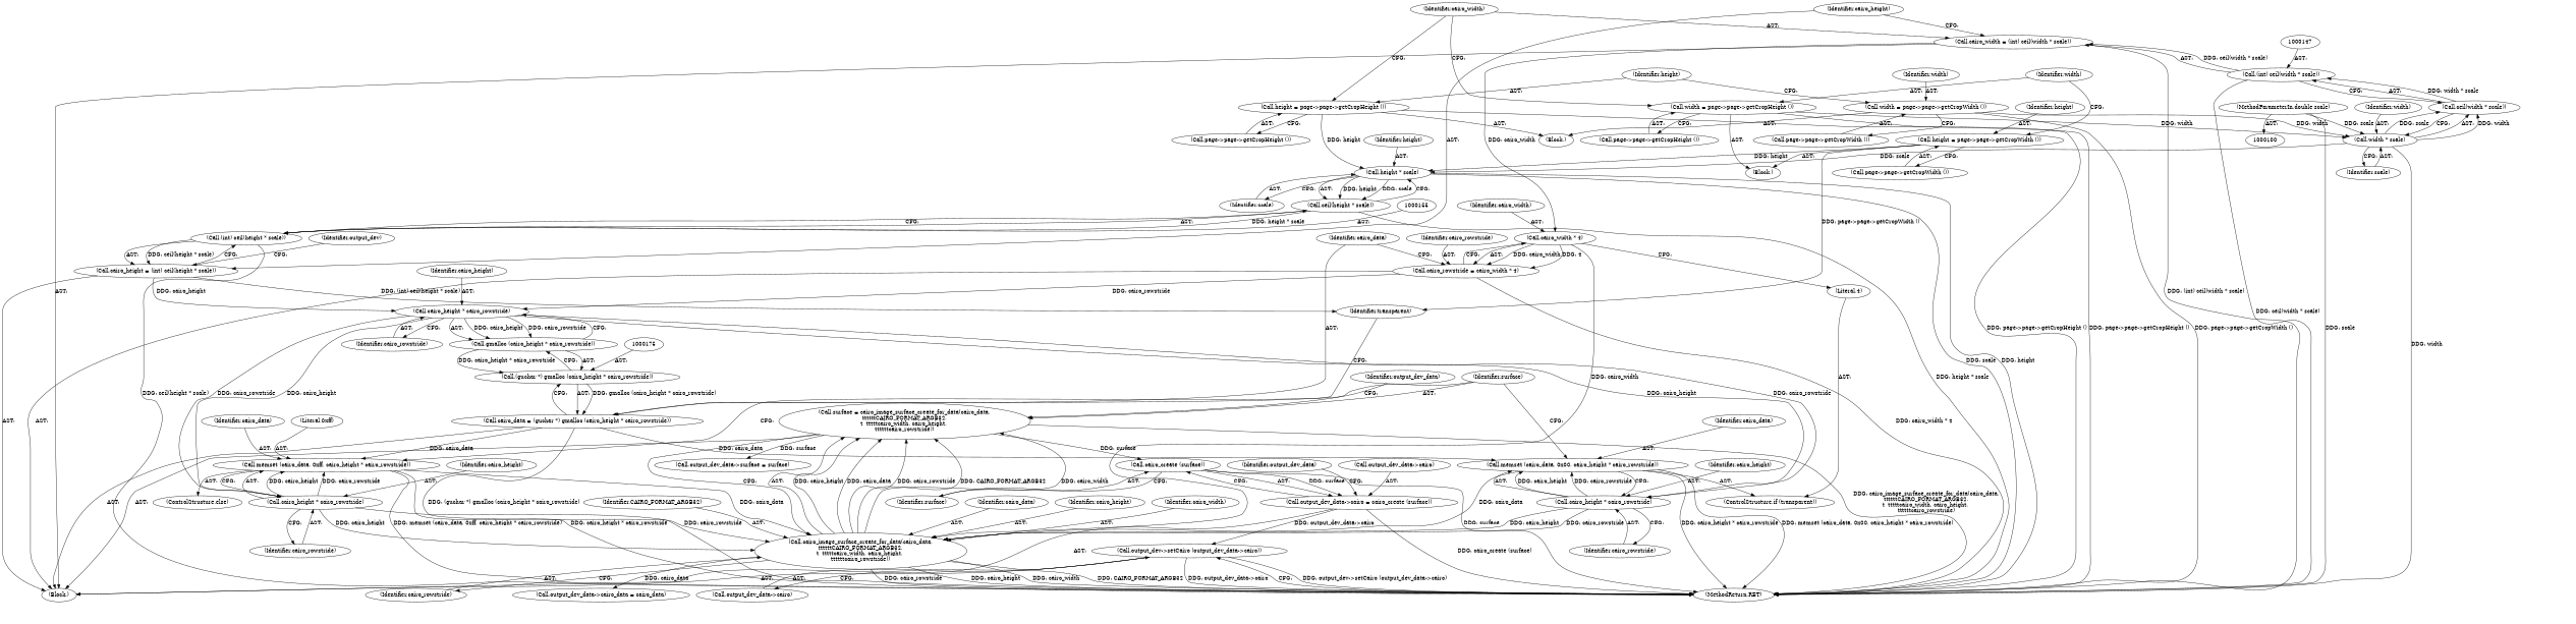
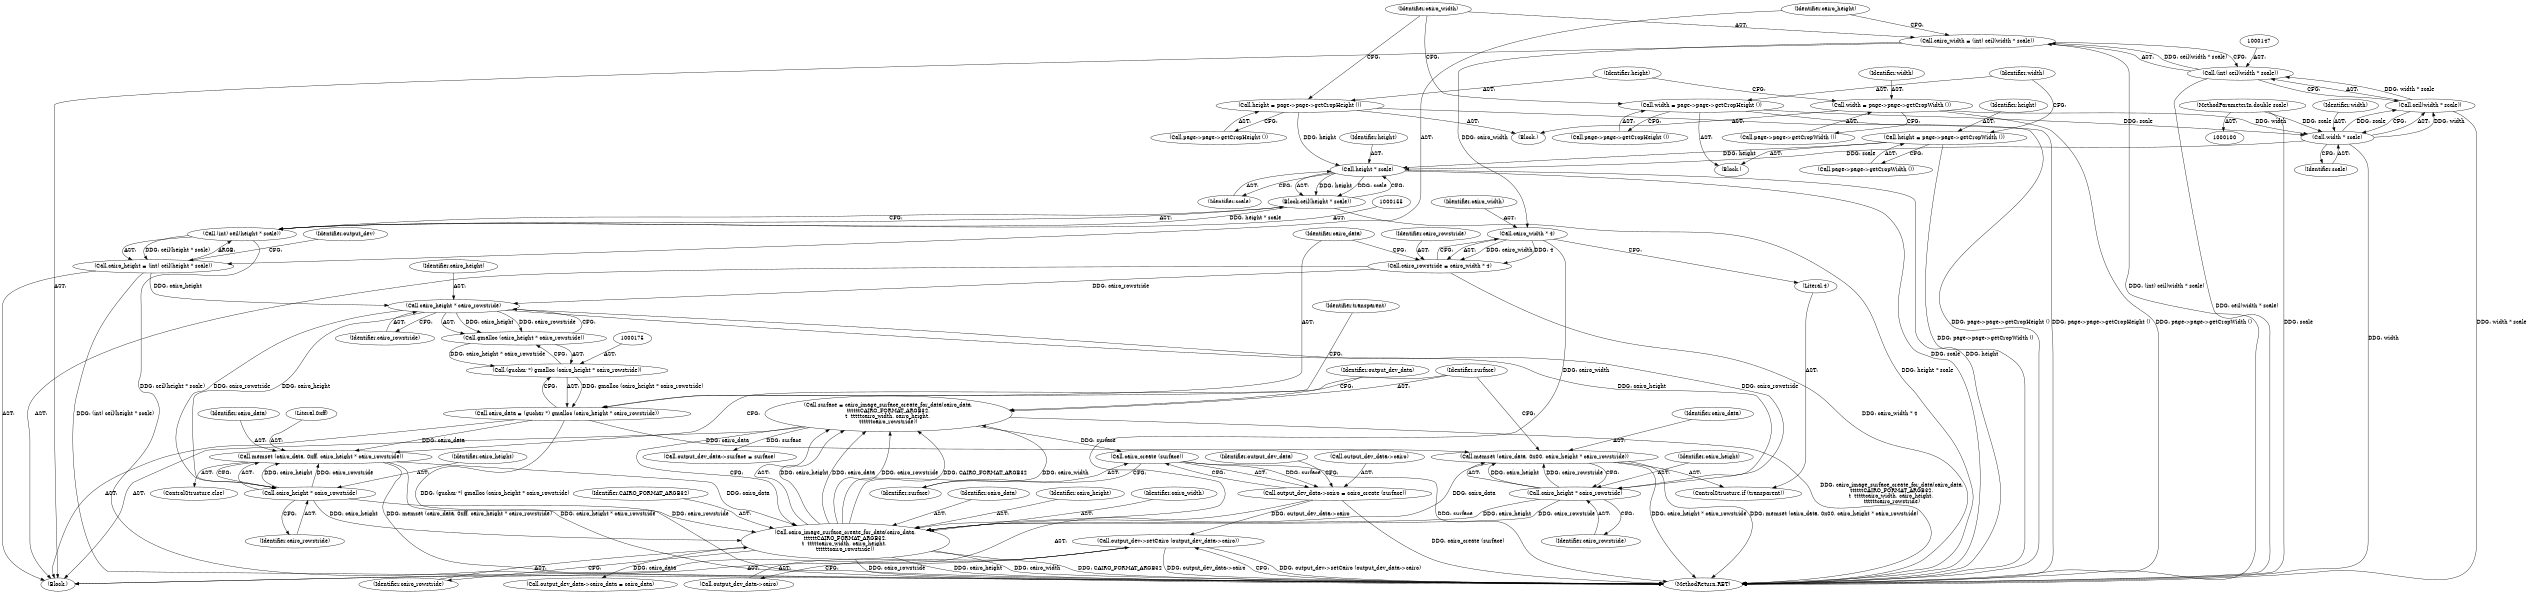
  digraph {
    n1 [label="(Call,cairo_create (surface))"]
    n2 [label="(Call,output_dev_data->cairo = cairo_create (surface))"]
    n3 [label="(MethodReturn,RET)"]
    n4 [label="(Identifier,surface)"]
    n5 [label="(Block,)"]
    n6 [label="(Call,output_dev->setCairo (output_dev_data->cairo))"]
    n7 [label="(Call,surface = cairo_image_surface_create_for_data(cairo_data,\n\t\t\t\t\t\tCAIRO_FORMAT_ARGB32,\n\t  \t\t\t\t\tcairo_width, cairo_height, \n\t\t\t\t\t\tcairo_rowstride))"]
    n8 [label="(Call,cairo_image_surface_create_for_data(cairo_data,\n\t\t\t\t\t\tCAIRO_FORMAT_ARGB32,\n\t  \t\t\t\t\tcairo_width, cairo_height, \n\t\t\t\t\t\tcairo_rowstride))"]
    n9 [label="(Call,output_dev_data->surface = surface)"]
    n10 [label="(Identifier,cairo_rowstride)"]
    n11 [label="(Call,output_dev_data->cairo_data = cairo_data)"]
    n12 [label="(Call,memset (cairo_data, 0xff, cairo_height * cairo_rowstride))"]
    n13 [label="(Call,cairo_height * cairo_rowstride)"]
    n14 [label="(ControlStructure,else)"]
    n15 [label="(Identifier,cairo_rowstride)"]
    n16 [label="(Call,cairo_data = (guchar *) gmalloc (cairo_height * cairo_rowstride))"]
    n17 [label="(Call,(guchar *) gmalloc (cairo_height * cairo_rowstride))"]
    n18 [label="(Call,memset (cairo_data, 0x00, cairo_height * cairo_rowstride))"]
    n19 [label="(Call,gmalloc (cairo_height * cairo_rowstride))"]
    n20 [label="(Call,cairo_height * cairo_rowstride)"]
    n21 [label="(ControlStructure,if (transparent))"]
    n22 [label="(Call,cairo_height * cairo_rowstride)"]
    n23 [label="(Identifier,cairo_rowstride)"]
    n24 [label="(Identifier,cairo_rowstride)"]
    n25 [label="(Call,cairo_height = (int) ceil(height * scale))"]
    n26 [label="(Call,(int) ceil(height * scale))"]
-   n27 [label="(Call,ceil(height * scale))"]
+   n27 [label="(Block,ceil(height * scale))"]
    n28 [label="(Call,height * scale)"]
    n29 [label="(Identifier,scale)"]
    n30 [label="(Call,height = page->page->getCropHeight ())"]
    n31 [label="(Call,page->page->getCropHeight ())"]
    n32 [label="(Block,)"]
    n33 [label="(Call,height = page->page->getCropWidth ())"]
    n34 [label="(Call,page->page->getCropWidth ())"]
    n35 [label="(Block,)"]
    n36 [label="(Call,width * scale)"]
    n37 [label="(Call,ceil(width * scale))"]
    n38 [label="(Identifier,scale)"]
    n39 [label="(Call,(int) ceil(width * scale))"]
    n40 [label="(Call,width = page->page->getCropWidth ())"]
    n41 [label="(Call,page->page->getCropWidth ())"]
    n42 [label="(Call,width = page->page->getCropHeight ())"]
    n43 [label="(Call,page->page->getCropHeight ())"]
    n44 [label="(MethodParameterIn,double scale)"]
    1000100
    n46 [label="(Call,cairo_rowstride = cairo_width * 4)"]
    n47 [label="(Call,cairo_width * 4)"]
    n48 [label="(Literal,4)"]
    n49 [label="(Call,cairo_width = (int) ceil(width * scale))"]
    n50 [label="(Call,output_dev_data->cairo)"]
    n51 [label="(Identifier,cairo_data)"]
    n52 [label="(Identifier,height)"]
    n53 [label="(Identifier,cairo_height)"]
    n54 [label="(Identifier,output_dev)"]
    n55 [label="(Identifier,output_dev_data)"]
    n56 [label="(Identifier,cairo_width)"]
    n57 [label="(Identifier,height)"]
    n58 [label="(Identifier,cairo_width)"]
    n59 [label="(Identifier,cairo_data)"]
    n60 [label="(Identifier,cairo_data)"]
    n61 [label="(Identifier,cairo_height)"]
    n62 [label="(Identifier,transparent)"]
    n63 [label="(Call,output_dev_data->cairo)"]
    n64 [label="(Identifier,cairo_width)"]
    n65 [label="(Identifier,cairo_height)"]
    n66 [label="(Identifier,cairo_height)"]
    n67 [label="(Identifier,height)"]
    n68 [label="(Identifier,cairo_data)"]
    n69 [label="(Identifier,width)"]
    n70 [label="(Identifier,CAIRO_FORMAT_ARGB32)"]
    n71 [label="(Identifier,output_dev_data)"]
    n72 [label="(Literal,0xff)"]
    n73 [label="(Identifier,cairo_rowstride)"]
    n74 [label="(Identifier,width)"]
    n75 [label="(Identifier,cairo_height)"]
    n76 [label="(Identifier,surface)"]
    n77 [label="(Identifier,width)"]
    1000175
    1000155
    1000147
    n1 -> n2 [label="AST: "]
    n1 -> n2 [label="DDG: surface"]
    n1 -> n3 [label="DDG: surface"]
    n1 -> n4 [label="CFG: "]
    n2 -> n1 [label="CFG: "]
    n2 -> n3 [label="DDG: cairo_create (surface)"]
    n2 -> n5 [label="AST: "]
    n2 -> n6 [label="DDG: output_dev_data->cairo"]
    n3 -> n6 [label="CFG: "]
    n4 -> n1 [label="AST: "]
    n6 -> n3 [label="DDG: output_dev->setCairo (output_dev_data->cairo)"]
    n6 -> n3 [label="DDG: output_dev_data->cairo"]
    n6 -> n5 [label="AST: "]
    n6 -> n50 [label="CFG: "]
    n7 -> n1 [label="DDG: surface"]
    n7 -> n3 [label="DDG: cairo_image_surface_create_for_data(cairo_data,\n\t\t\t\t\t\tCAIRO_FORMAT_ARGB32,\n\t  \t\t\t\t\tcairo_width, cairo_height, \n\t\t\t\t\t\tcairo_rowstride)"]
    n7 -> n5 [label="AST: "]
    n7 -> n8 [label="CFG: "]
    n7 -> n9 [label="DDG: surface"]
    n8 -> n3 [label="DDG: cairo_height"]
    n8 -> n3 [label="DDG: cairo_width"]
    n8 -> n3 [label="DDG: CAIRO_FORMAT_ARGB32"]
    n8 -> n3 [label="DDG: cairo_rowstride"]
    n8 -> n7 [label="AST: "]
    n8 -> n7 [label="DDG: cairo_height"]
    n8 -> n7 [label="DDG: cairo_data"]
    n8 -> n7 [label="DDG: cairo_width"]
    n8 -> n7 [label="DDG: cairo_rowstride"]
    n8 -> n7 [label="DDG: CAIRO_FORMAT_ARGB32"]
    n8 -> n10 [label="CFG: "]
    n8 -> n11 [label="DDG: cairo_data"]
    n10 -> n8 [label="AST: "]
    n12 -> n3 [label="DDG: memset (cairo_data, 0xff, cairo_height * cairo_rowstride)"]
    n12 -> n3 [label="DDG: cairo_height * cairo_rowstride"]
    n12 -> n8 [label="DDG: cairo_data"]
    n12 -> n13 [label="CFG: "]
    n12 -> n14 [label="AST: "]
    n13 -> n8 [label="DDG: cairo_height"]
    n13 -> n8 [label="DDG: cairo_rowstride"]
    n13 -> n12 [label="AST: "]
    n13 -> n12 [label="DDG: cairo_height"]
    n13 -> n12 [label="DDG: cairo_rowstride"]
    n13 -> n15 [label="CFG: "]
    n15 -> n13 [label="AST: "]
    n16 -> n3 [label="DDG: (guchar *) gmalloc (cairo_height * cairo_rowstride)"]
    n16 -> n5 [label="AST: "]
    n16 -> n12 [label="DDG: cairo_data"]
    n16 -> n17 [label="CFG: "]
    n16 -> n18 [label="DDG: cairo_data"]
    n17 -> n16 [label="AST: "]
    n17 -> n16 [label="DDG: gmalloc (cairo_height * cairo_rowstride)"]
    n17 -> n19 [label="CFG: "]
    n18 -> n3 [label="DDG: cairo_height * cairo_rowstride"]
    n18 -> n3 [label="DDG: memset (cairo_data, 0x00, cairo_height * cairo_rowstride)"]
    n18 -> n8 [label="DDG: cairo_data"]
    n18 -> n20 [label="CFG: "]
    n18 -> n21 [label="AST: "]
    n19 -> n17 [label="AST: "]
    n19 -> n17 [label="DDG: cairo_height * cairo_rowstride"]
    n19 -> n22 [label="CFG: "]
    n20 -> n8 [label="DDG: cairo_height"]
    n20 -> n8 [label="DDG: cairo_rowstride"]
    n20 -> n18 [label="AST: "]
    n20 -> n18 [label="DDG: cairo_height"]
    n20 -> n18 [label="DDG: cairo_rowstride"]
    n20 -> n24 [label="CFG: "]
    n22 -> n13 [label="DDG: cairo_height"]
    n22 -> n13 [label="DDG: cairo_rowstride"]
    n22 -> n19 [label="AST: "]
    n22 -> n19 [label="DDG: cairo_height"]
    n22 -> n19 [label="DDG: cairo_rowstride"]
    n22 -> n20 [label="DDG: cairo_height"]
    n22 -> n20 [label="DDG: cairo_rowstride"]
    n22 -> n23 [label="CFG: "]
    n23 -> n22 [label="AST: "]
    n24 -> n20 [label="AST: "]
-   n25 -> n62 [label="DDG: (int) ceil(height * scale)"]
+   n25 -> n3 [label="DDG: (int) ceil(height * scale)"]
    n25 -> n5 [label="AST: "]
    n25 -> n22 [label="DDG: cairo_height"]
-   n25 -> n26 [label="CFG: "]
+   n25 -> n26 [label="ARGB: "]
    n26 -> n3 [label="DDG: ceil(height * scale)"]
    n26 -> n25 [label="AST: "]
    n26 -> n25 [label="DDG: ceil(height * scale)"]
    n26 -> n27 [label="CFG: "]
    n27 -> n3 [label="DDG: height * scale"]
    n27 -> n26 [label="AST: "]
    n27 -> n26 [label="DDG: height * scale"]
    n27 -> n28 [label="CFG: "]
    n28 -> n3 [label="DDG: scale"]
    n28 -> n3 [label="DDG: height"]
    n28 -> n27 [label="AST: "]
    n28 -> n27 [label="DDG: height"]
    n28 -> n27 [label="DDG: scale"]
    n28 -> n29 [label="CFG: "]
    n29 -> n28 [label="AST: "]
    n30 -> n3 [label="DDG: page->page->getCropHeight ()"]
    n30 -> n28 [label="DDG: height"]
    n30 -> n31 [label="CFG: "]
    n30 -> n32 [label="AST: "]
    n31 -> n30 [label="AST: "]
-   n33 -> n62 [label="DDG: page->page->getCropWidth ()"]
+   n33 -> n3 [label="DDG: page->page->getCropWidth ()"]
    n33 -> n28 [label="DDG: height"]
    n33 -> n34 [label="CFG: "]
    n33 -> n35 [label="AST: "]
    n34 -> n33 [label="AST: "]
    n36 -> n3 [label="DDG: width"]
    n36 -> n28 [label="DDG: scale"]
    n36 -> n37 [label="AST: "]
    n36 -> n37 [label="DDG: width"]
    n36 -> n37 [label="DDG: scale"]
    n36 -> n38 [label="CFG: "]
+   n37 -> n3 [label="DDG: width * scale"]
    n37 -> n36 [label="CFG: "]
    n37 -> n39 [label="AST: "]
    n37 -> n39 [label="DDG: width * scale"]
    n38 -> n36 [label="AST: "]
    n39 -> n3 [label="DDG: ceil(width * scale)"]
    n39 -> n37 [label="CFG: "]
    n39 -> n49 [label="AST: "]
    n39 -> n49 [label="DDG: ceil(width * scale)"]
    n40 -> n3 [label="DDG: page->page->getCropWidth ()"]
    n40 -> n32 [label="AST: "]
    n40 -> n36 [label="DDG: width"]
    n40 -> n41 [label="CFG: "]
    n41 -> n40 [label="AST: "]
    n42 -> n3 [label="DDG: page->page->getCropHeight ()"]
    n42 -> n35 [label="AST: "]
-   n42 -> n36 [label="DDG: width"]
+   n42 -> n36 [label="DDG: scale"]
    n42 -> n43 [label="CFG: "]
    n43 -> n42 [label="AST: "]
    n44 -> n3 [label="DDG: scale"]
    n44 -> n36 [label="DDG: scale"]
    n44 -> 1000100 [label="AST: "]
    n46 -> n3 [label="DDG: cairo_width * 4"]
    n46 -> n5 [label="AST: "]
    n46 -> n22 [label="DDG: cairo_rowstride"]
    n46 -> n47 [label="CFG: "]
    n47 -> n8 [label="DDG: cairo_width"]
    n47 -> n46 [label="AST: "]
    n47 -> n46 [label="DDG: cairo_width"]
    n47 -> n46 [label="DDG: 4"]
    n47 -> n48 [label="CFG: "]
    n48 -> n21 [label="AST: "]
    n49 -> n3 [label="DDG: (int) ceil(width * scale)"]
    n49 -> n5 [label="AST: "]
+   n49 -> n39 [label="CFG: "]
    n49 -> n47 [label="DDG: cairo_width"]
    n50 -> n6 [label="AST: "]
    n51 -> n12 [label="AST: "]
    n52 -> n33 [label="AST: "]
    n53 -> n25 [label="AST: "]
    n53 -> n49 [label="CFG: "]
    n54 -> n25 [label="CFG: "]
    n55 -> n7 [label="CFG: "]
    n56 -> n30 [label="CFG: "]
    n56 -> n42 [label="CFG: "]
    n56 -> n49 [label="AST: "]
    n57 -> n30 [label="AST: "]
    n57 -> n40 [label="CFG: "]
    n58 -> n47 [label="AST: "]
    n59 -> n8 [label="AST: "]
    n60 -> n18 [label="AST: "]
    n61 -> n8 [label="AST: "]
    n62 -> n16 [label="CFG: "]
    n63 -> n2 [label="AST: "]
    n64 -> n8 [label="AST: "]
    n65 -> n20 [label="AST: "]
    n66 -> n22 [label="AST: "]
    n67 -> n28 [label="AST: "]
    n68 -> n16 [label="AST: "]
    n68 -> n46 [label="CFG: "]
    n69 -> n40 [label="AST: "]
    n70 -> n8 [label="AST: "]
    n71 -> n2 [label="CFG: "]
    n72 -> n12 [label="AST: "]
    n73 -> n46 [label="AST: "]
    n74 -> n36 [label="AST: "]
    n75 -> n13 [label="AST: "]
    n76 -> n7 [label="AST: "]
    n76 -> n12 [label="CFG: "]
    n76 -> n18 [label="CFG: "]
    n77 -> n33 [label="CFG: "]
    n77 -> n42 [label="AST: "]
    1000175 -> n17 [label="AST: "]
    1000155 -> n26 [label="AST: "]
    1000147 -> n39 [label="AST: "]
  }
